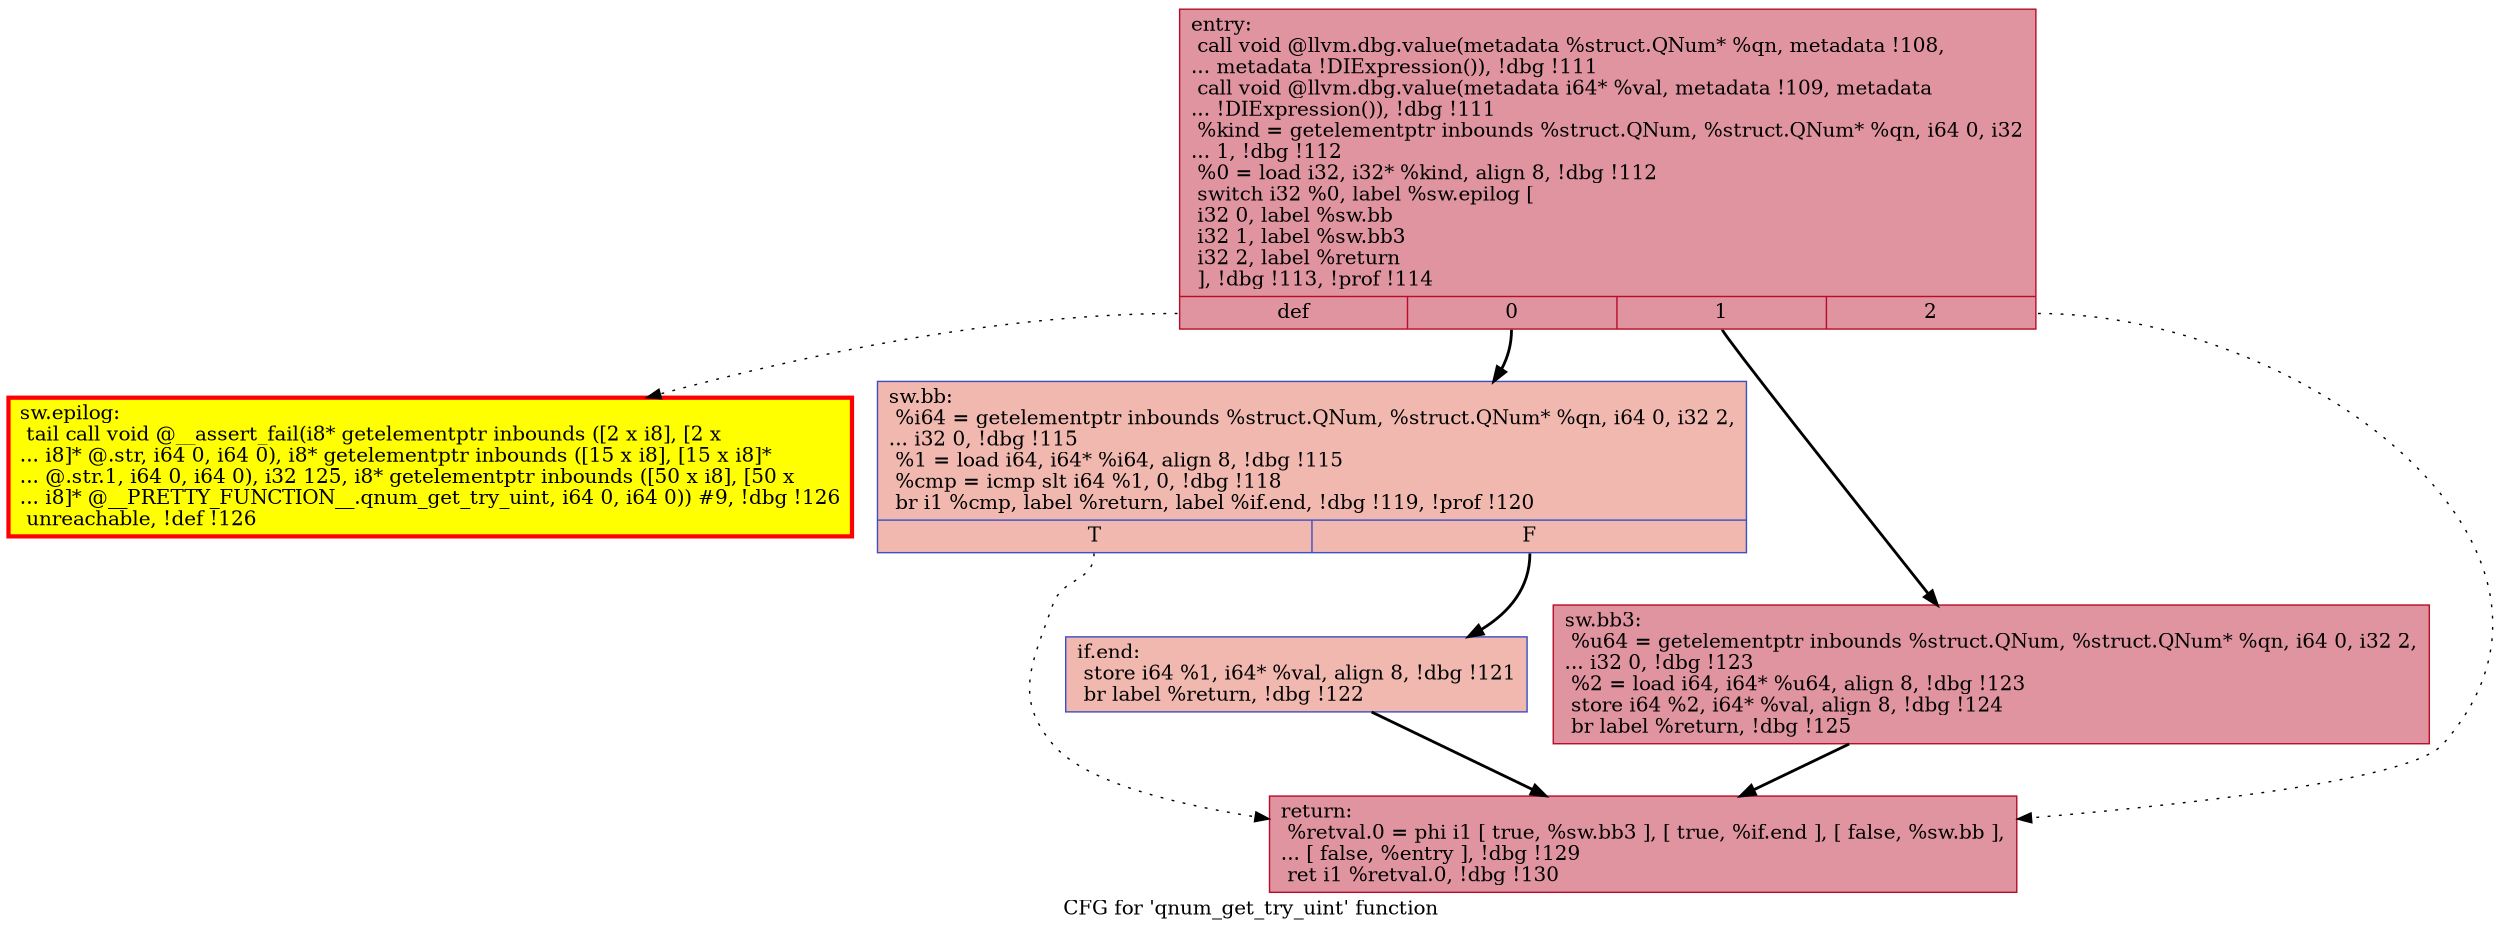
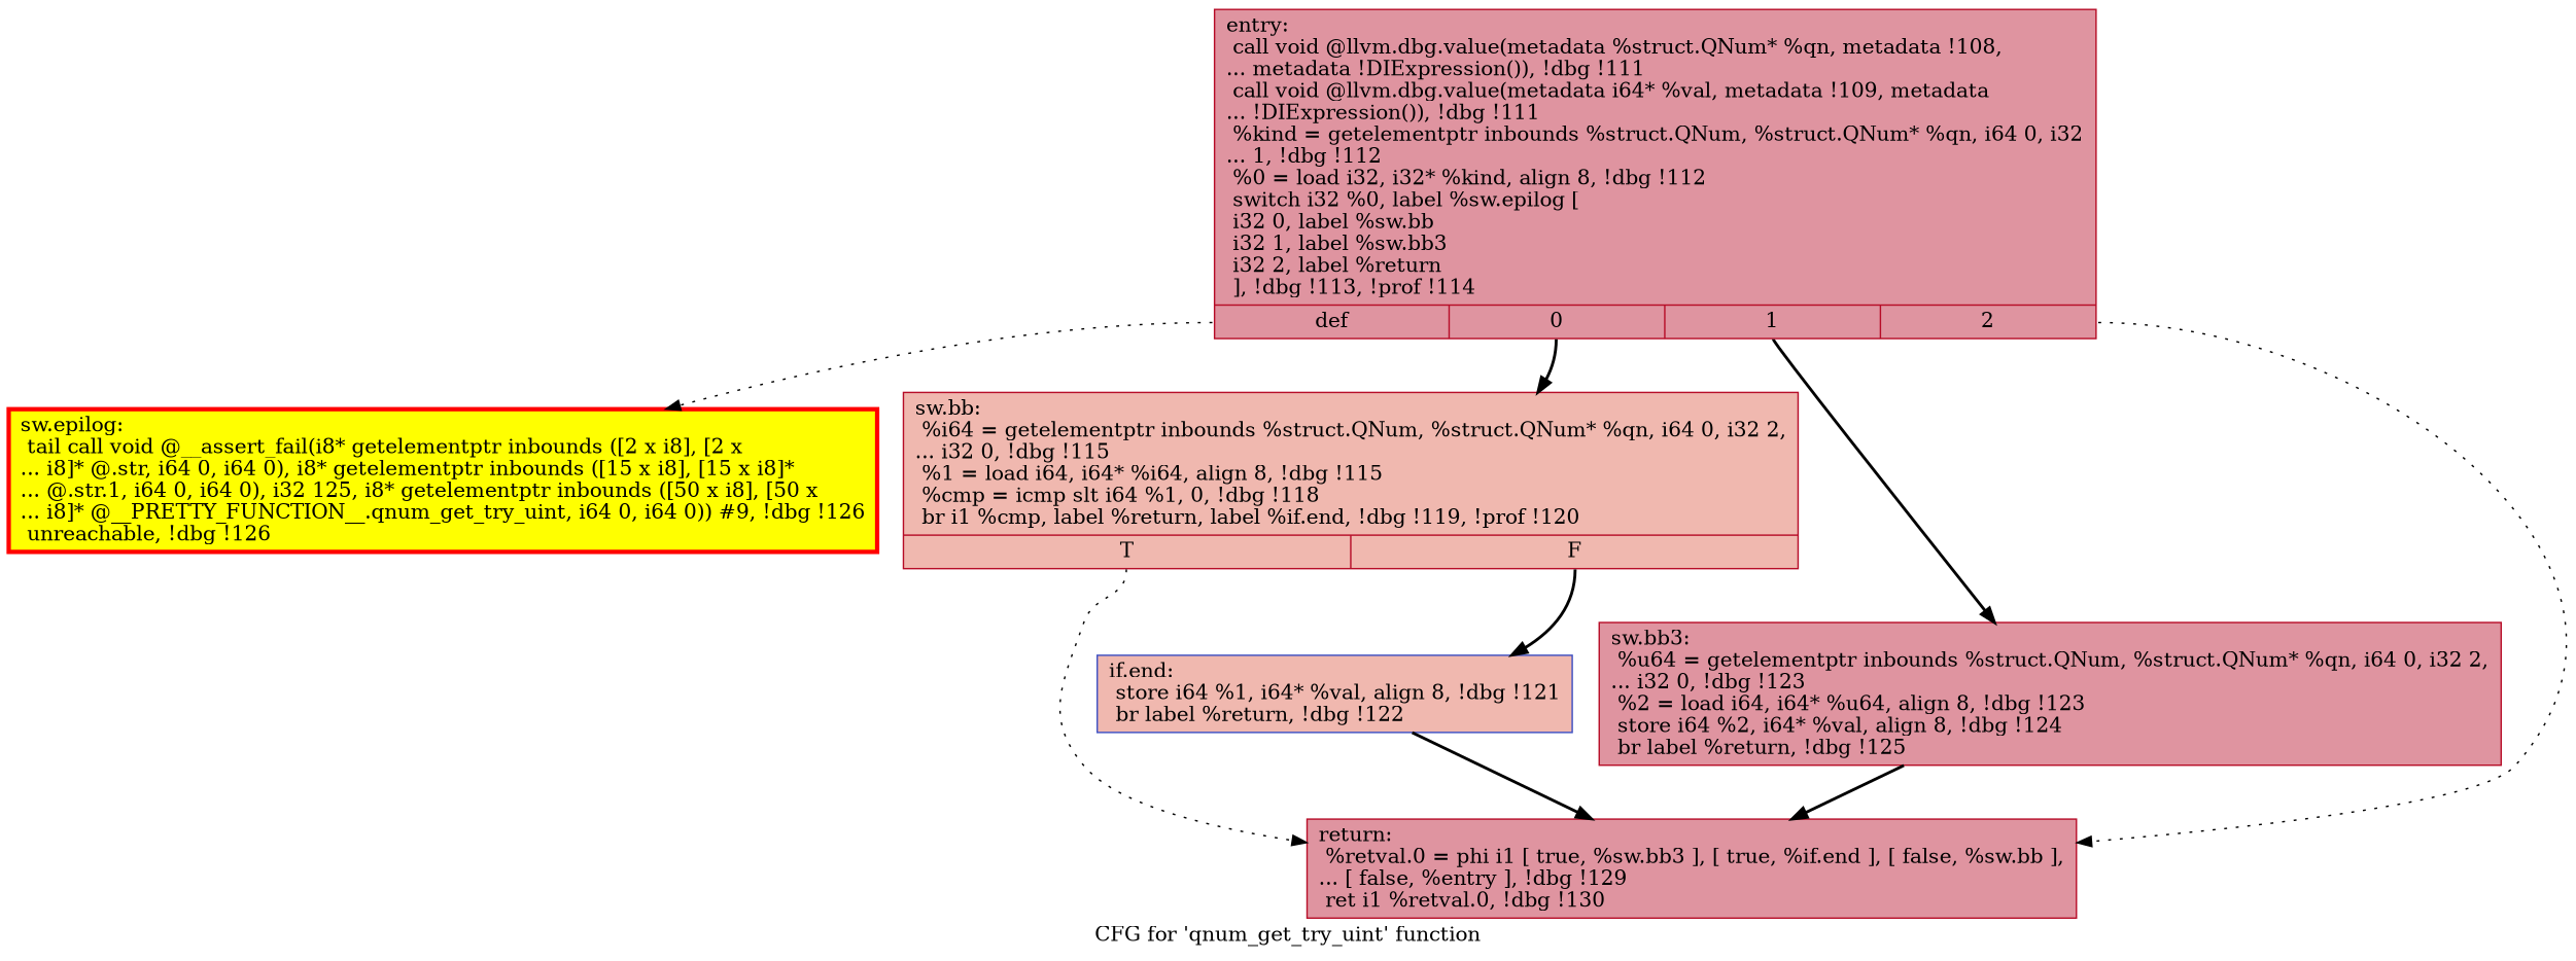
  digraph {
    label="CFG for 'qnum_get_try_uint' function"
    node [color="#b70d28ff" fillcolor="#b70d2870" shape=record style=filled]
    edge [style=bold]
    n1 [label="{entry:\l  call void @llvm.dbg.value(metadata %struct.QNum* %qn, metadata !108,\l... metadata !DIExpression()), !dbg !111\l  call void @llvm.dbg.value(metadata i64* %val, metadata !109, metadata\l... !DIExpression()), !dbg !111\l  %kind = getelementptr inbounds %struct.QNum, %struct.QNum* %qn, i64 0, i32\l... 1, !dbg !112\l  %0 = load i32, i32* %kind, align 8, !dbg !112\l  switch i32 %0, label %sw.epilog [\l    i32 0, label %sw.bb\l    i32 1, label %sw.bb3\l    i32 2, label %return\l  ], !dbg !113, !prof !114\l|{<s0>def|<s1>0|<s2>1|<s3>2}}"]
-   n2 [color=red fillcolor=yellow label="{sw.epilog:                                        \l  tail call void @__assert_fail(i8* getelementptr inbounds ([2 x i8], [2 x\l... i8]* @.str, i64 0, i64 0), i8* getelementptr inbounds ([15 x i8], [15 x i8]*\l... @.str.1, i64 0, i64 0), i32 125, i8* getelementptr inbounds ([50 x i8], [50 x\l... i8]* @__PRETTY_FUNCTION__.qnum_get_try_uint, i64 0, i64 0)) #9, !dbg !126\l  unreachable, !def !126\l}" penwidth=3.0]
-   n3 [color="#3d50c3ff" fillcolor="#dc5d4a70" label="{sw.bb:                                            \l  %i64 = getelementptr inbounds %struct.QNum, %struct.QNum* %qn, i64 0, i32 2,\l... i32 0, !dbg !115\l  %1 = load i64, i64* %i64, align 8, !dbg !115\l  %cmp = icmp slt i64 %1, 0, !dbg !118\l  br i1 %cmp, label %return, label %if.end, !dbg !119, !prof !120\l|{<s0>T|<s1>F}}"]
+   n2 [color=red fillcolor=yellow label="{sw.epilog:                                        \l  tail call void @__assert_fail(i8* getelementptr inbounds ([2 x i8], [2 x\l... i8]* @.str, i64 0, i64 0), i8* getelementptr inbounds ([15 x i8], [15 x i8]*\l... @.str.1, i64 0, i64 0), i32 125, i8* getelementptr inbounds ([50 x i8], [50 x\l... i8]* @__PRETTY_FUNCTION__.qnum_get_try_uint, i64 0, i64 0)) #9, !dbg !126\l  unreachable, !dbg !126\l}" penwidth=3.0]
+   n3 [fillcolor="#dc5d4a70" label="{sw.bb:                                            \l  %i64 = getelementptr inbounds %struct.QNum, %struct.QNum* %qn, i64 0, i32 2,\l... i32 0, !dbg !115\l  %1 = load i64, i64* %i64, align 8, !dbg !115\l  %cmp = icmp slt i64 %1, 0, !dbg !118\l  br i1 %cmp, label %return, label %if.end, !dbg !119, !prof !120\l|{<s0>T|<s1>F}}"]
    n4 [label="{sw.bb3:                                           \l  %u64 = getelementptr inbounds %struct.QNum, %struct.QNum* %qn, i64 0, i32 2,\l... i32 0, !dbg !123\l  %2 = load i64, i64* %u64, align 8, !dbg !123\l  store i64 %2, i64* %val, align 8, !dbg !124\l  br label %return, !dbg !125\l}"]
    n5 [label="{return:                                           \l  %retval.0 = phi i1 [ true, %sw.bb3 ], [ true, %if.end ], [ false, %sw.bb ],\l... [ false, %entry ], !dbg !129\l  ret i1 %retval.0, !dbg !130\l}"]
    n6 [color="#3d50c3ff" fillcolor="#dc5d4a70" label="{if.end:                                           \l  store i64 %1, i64* %val, align 8, !dbg !121\l  br label %return, !dbg !122\l}"]
    n1 -> n2 [style=dotted tailport=s0]
    n1 -> n3 [tailport=s1]
    n1 -> n4 [tailport=s2]
    n1 -> n5 [style=dotted tailport=s3]
    n3 -> n5 [style=dotted tailport=s0]
    n3 -> n6 [tailport=s1]
    n4 -> n5
    n6 -> n5
  }
